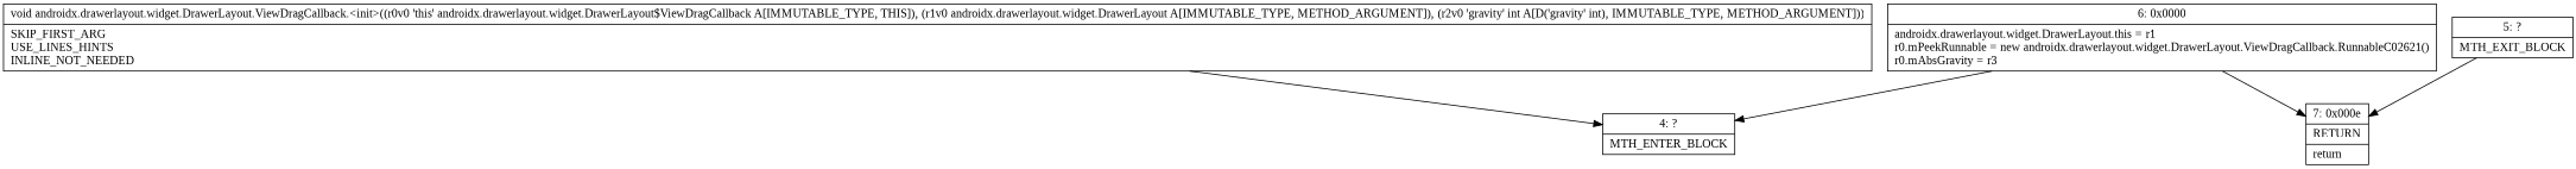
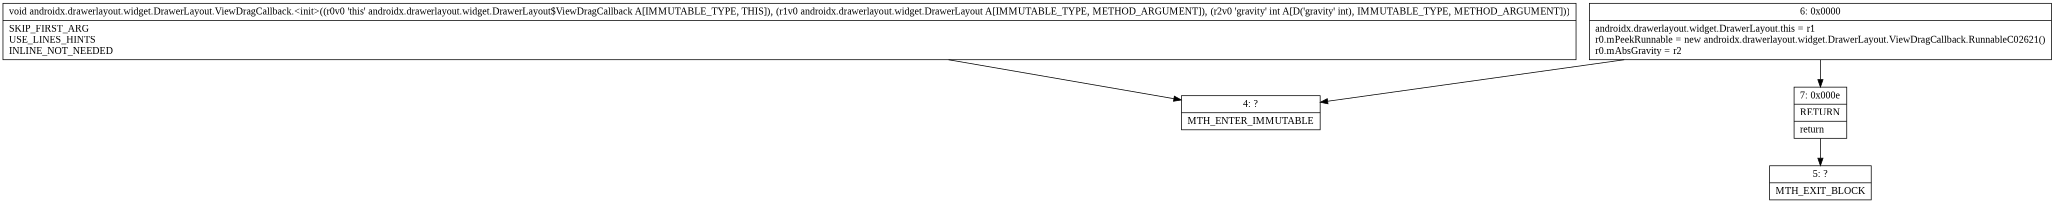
  digraph {
    fontname="Liberation Serif"
    node [fontname="Liberation Serif" shape=record]
    edge [fontname="Liberation Serif"]
-   n1 [label="{4\:\ ?|MTH_ENTER_BLOCK\l}"]
-   n2 [label="{6\:\ 0x0000|androidx.drawerlayout.widget.DrawerLayout.this = r1\lr0.mPeekRunnable = new androidx.drawerlayout.widget.DrawerLayout.ViewDragCallback.RunnableC02621()\lr0.mAbsGravity = r3\l}"]
+   n1 [label="{4\:\ ?|MTH_ENTER_IMMUTABLE\l}"]
+   n2 [label="{6\:\ 0x0000|androidx.drawerlayout.widget.DrawerLayout.this = r1\lr0.mPeekRunnable = new androidx.drawerlayout.widget.DrawerLayout.ViewDragCallback.RunnableC02621()\lr0.mAbsGravity = r2\l}"]
    n3 [label="{7\:\ 0x000e|RETURN\l|return\l}"]
    n4 [label="{5\:\ ?|MTH_EXIT_BLOCK\l}"]
    n5 [label="{void androidx.drawerlayout.widget.DrawerLayout.ViewDragCallback.\<init\>((r0v0 'this' androidx.drawerlayout.widget.DrawerLayout$ViewDragCallback A[IMMUTABLE_TYPE, THIS]), (r1v0 androidx.drawerlayout.widget.DrawerLayout A[IMMUTABLE_TYPE, METHOD_ARGUMENT]), (r2v0 'gravity' int A[D('gravity' int), IMMUTABLE_TYPE, METHOD_ARGUMENT]))  | SKIP_FIRST_ARG\lUSE_LINES_HINTS\lINLINE_NOT_NEEDED\l}"]
    n2 -> n1
    n2 -> n3
-   n4 -> n3
+   n3 -> n4
    n5 -> n1
  }
